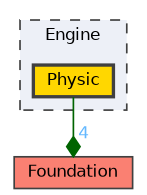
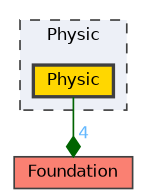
  digraph {
    compound=true
    node [color=grey25 fontname=Helvetica fontsize=10 shape=box]
    n1 [fillcolor=gold height=0.2 label=Physic style="filled,bold" width=0.4]
    n2 [fillcolor=salmon height=0.2 label=Foundation style=filled width=0.4]
    subgraph cluster_1 {
      bgcolor="#edf0f7"
      fontname=Helvetica
      fontsize=10
-     label=Engine
+     label=Physic
      pencolor=grey25
      style="filled,dashed"
      n1
    }
    n1 -> n2 [color=darkgreen fontcolor=steelblue1 fontname=Helvetica fontsize=10 headlabel=4 labeldistance=1.5 labelfontname=Helvetica labelfontsize=10 arrowhead=diamond]
  }
